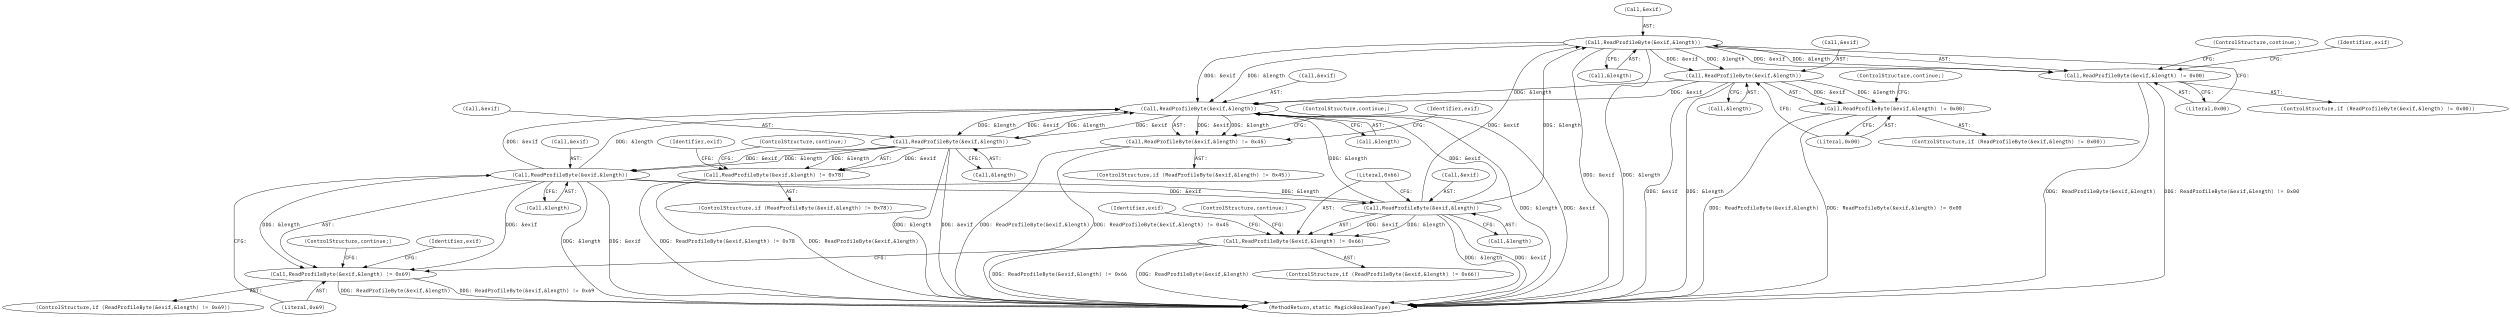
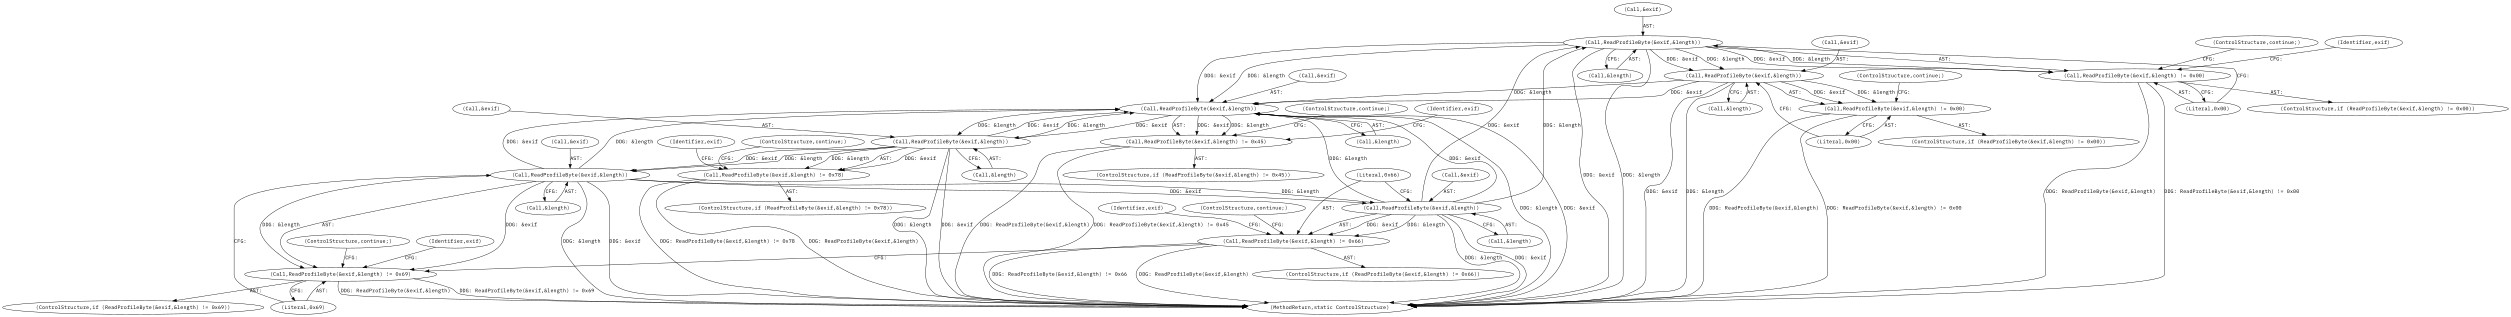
  digraph {
    fontname="IBM Plex Mono"
    node [fontname="IBM Plex Mono"]
    edge [fontname="IBM Plex Mono"]
    n1 [label="(Call,ReadProfileByte(&exif,&length))"]
    n2 [label="(Call,ReadProfileByte(&exif,&length))"]
    n3 [label="(Call,ReadProfileByte(&exif,&length))"]
    n4 [label="(Call,ReadProfileByte(&exif,&length) != 0x00)"]
-   n5 [label="(MethodReturn,static MagickBooleanType)"]
+   n5 [label="(MethodReturn,static ControlStructure)"]
    n6 [label="(Call,&length)"]
    n7 [label="(Call,ReadProfileByte(&exif,&length))"]
    n8 [label="(Call,ReadProfileByte(&exif,&length) != 0x45)"]
    n9 [label="(Call,&length)"]
    n10 [label="(Call,ReadProfileByte(&exif,&length) != 0x00)"]
    n11 [label="(Call,&length)"]
    n12 [label="(ControlStructure,if (ReadProfileByte(&exif,&length) != 0x00))"]
    n13 [label="(Literal,0x00)"]
    n14 [label="(Call,ReadProfileByte(&exif,&length))"]
    n15 [label="(Call,ReadProfileByte(&exif,&length) != 0x66)"]
    n16 [label="(Call,&length)"]
    n17 [label="(Call,ReadProfileByte(&exif,&length) != 0x69)"]
    n18 [label="(ControlStructure,if (ReadProfileByte(&exif,&length) != 0x66))"]
    n19 [label="(Call,ReadProfileByte(&exif,&length))"]
    n20 [label="(Call,&length)"]
    n21 [label="(ControlStructure,if (ReadProfileByte(&exif,&length) != 0x69))"]
    n22 [label="(Literal,0x69)"]
    n23 [label="(Call,ReadProfileByte(&exif,&length) != 0x78)"]
    n24 [label="(Call,&length)"]
    n25 [label="(ControlStructure,if (ReadProfileByte(&exif,&length) != 0x78))"]
    n26 [label="(ControlStructure,if (ReadProfileByte(&exif,&length) != 0x45))"]
    n27 [label="(Literal,0x00)"]
    n28 [label="(ControlStructure,if (ReadProfileByte(&exif,&length) != 0x00))"]
    n29 [label="(Literal,0x66)"]
    n30 [label="(Call,&exif)"]
    n31 [label="(Identifier,exif)"]
    n32 [label="(Identifier,exif)"]
    n33 [label="(Identifier,exif)"]
    n34 [label="(Identifier,exif)"]
    n35 [label="(Call,&exif)"]
    n36 [label="(ControlStructure,continue;)"]
    n37 [label="(Identifier,exif)"]
    n38 [label="(Call,&exif)"]
    n39 [label="(Call,&exif)"]
    n40 [label="(ControlStructure,continue;)"]
    n41 [label="(ControlStructure,continue;)"]
    n42 [label="(Call,&exif)"]
    n43 [label="(ControlStructure,continue;)"]
    n44 [label="(ControlStructure,continue;)"]
    n45 [label="(ControlStructure,continue;)"]
    n46 [label="(Call,&exif)"]
    n1 -> n2 [label="DDG: &exif"]
    n1 -> n2 [label="DDG: &length"]
    n1 -> n3 [label="DDG: &exif"]
    n1 -> n3 [label="DDG: &length"]
    n1 -> n4 [label="AST: "]
    n1 -> n4 [label="DDG: &exif"]
    n1 -> n4 [label="DDG: &length"]
    n1 -> n5 [label="DDG: &exif"]
    n1 -> n5 [label="DDG: &length"]
    n1 -> n6 [label="CFG: "]
    n2 -> n5 [label="DDG: &length"]
    n2 -> n5 [label="DDG: &exif"]
    n2 -> n7 [label="DDG: &exif"]
    n2 -> n7 [label="DDG: &length"]
    n2 -> n8 [label="AST: "]
    n2 -> n8 [label="DDG: &exif"]
    n2 -> n8 [label="DDG: &length"]
    n2 -> n9 [label="CFG: "]
    n3 -> n2 [label="DDG: &exif"]
    n3 -> n2 [label="DDG: &length"]
    n3 -> n5 [label="DDG: &exif"]
    n3 -> n5 [label="DDG: &length"]
    n3 -> n10 [label="AST: "]
    n3 -> n10 [label="DDG: &exif"]
    n3 -> n10 [label="DDG: &length"]
    n3 -> n11 [label="CFG: "]
    n4 -> n5 [label="DDG: ReadProfileByte(&exif,&length)"]
    n4 -> n5 [label="DDG: ReadProfileByte(&exif,&length) != 0x00"]
    n4 -> n12 [label="AST: "]
    n4 -> n13 [label="CFG: "]
    n6 -> n1 [label="AST: "]
    n7 -> n2 [label="DDG: &exif"]
    n7 -> n2 [label="DDG: &length"]
    n7 -> n5 [label="DDG: &length"]
    n7 -> n5 [label="DDG: &exif"]
    n7 -> n19 [label="DDG: &exif"]
    n7 -> n19 [label="DDG: &length"]
    n7 -> n23 [label="AST: "]
    n7 -> n23 [label="DDG: &exif"]
    n7 -> n23 [label="DDG: &length"]
    n7 -> n24 [label="CFG: "]
    n8 -> n5 [label="DDG: ReadProfileByte(&exif,&length)"]
    n8 -> n5 [label="DDG: ReadProfileByte(&exif,&length) != 0x45"]
    n8 -> n26 [label="AST: "]
    n9 -> n2 [label="AST: "]
    n10 -> n5 [label="DDG: ReadProfileByte(&exif,&length)"]
    n10 -> n5 [label="DDG: ReadProfileByte(&exif,&length) != 0x00"]
    n10 -> n27 [label="CFG: "]
    n10 -> n28 [label="AST: "]
    n11 -> n3 [label="AST: "]
    n13 -> n1 [label="CFG: "]
    n13 -> n4 [label="AST: "]
    n14 -> n1 [label="DDG: &exif"]
    n14 -> n1 [label="DDG: &length"]
    n14 -> n2 [label="DDG: &exif"]
    n14 -> n2 [label="DDG: &length"]
    n14 -> n5 [label="DDG: &length"]
    n14 -> n5 [label="DDG: &exif"]
    n14 -> n15 [label="AST: "]
    n14 -> n15 [label="DDG: &exif"]
    n14 -> n15 [label="DDG: &length"]
    n14 -> n16 [label="CFG: "]
    n15 -> n5 [label="DDG: ReadProfileByte(&exif,&length) != 0x66"]
    n15 -> n5 [label="DDG: ReadProfileByte(&exif,&length)"]
    n15 -> n17 [label="CFG: "]
    n15 -> n18 [label="AST: "]
    n16 -> n14 [label="AST: "]
    n17 -> n5 [label="DDG: ReadProfileByte(&exif,&length)"]
    n17 -> n5 [label="DDG: ReadProfileByte(&exif,&length) != 0x69"]
    n17 -> n21 [label="AST: "]
+   n17 -> n22 [label="CFG: "]
    n19 -> n2 [label="DDG: &exif"]
    n19 -> n2 [label="DDG: &length"]
    n19 -> n5 [label="DDG: &length"]
    n19 -> n5 [label="DDG: &exif"]
    n19 -> n14 [label="DDG: &exif"]
    n19 -> n14 [label="DDG: &length"]
    n19 -> n17 [label="AST: "]
    n19 -> n17 [label="DDG: &exif"]
    n19 -> n17 [label="DDG: &length"]
    n19 -> n20 [label="CFG: "]
    n20 -> n19 [label="AST: "]
    n22 -> n17 [label="AST: "]
    n22 -> n19 [label="CFG: "]
    n23 -> n5 [label="DDG: ReadProfileByte(&exif,&length) != 0x78"]
    n23 -> n5 [label="DDG: ReadProfileByte(&exif,&length)"]
    n23 -> n25 [label="AST: "]
    n24 -> n7 [label="AST: "]
    n27 -> n3 [label="CFG: "]
    n27 -> n10 [label="AST: "]
    n29 -> n14 [label="CFG: "]
    n29 -> n15 [label="AST: "]
    n30 -> n1 [label="AST: "]
    n31 -> n4 [label="CFG: "]
    n32 -> n17 [label="CFG: "]
    n33 -> n15 [label="CFG: "]
    n34 -> n23 [label="CFG: "]
    n35 -> n2 [label="AST: "]
    n36 -> n15 [label="CFG: "]
    n37 -> n8 [label="CFG: "]
    n38 -> n14 [label="AST: "]
    n39 -> n3 [label="AST: "]
    n40 -> n8 [label="CFG: "]
    n41 -> n17 [label="CFG: "]
    n42 -> n19 [label="AST: "]
    n43 -> n23 [label="CFG: "]
    n44 -> n4 [label="CFG: "]
    n45 -> n10 [label="CFG: "]
    n46 -> n7 [label="AST: "]
  }
